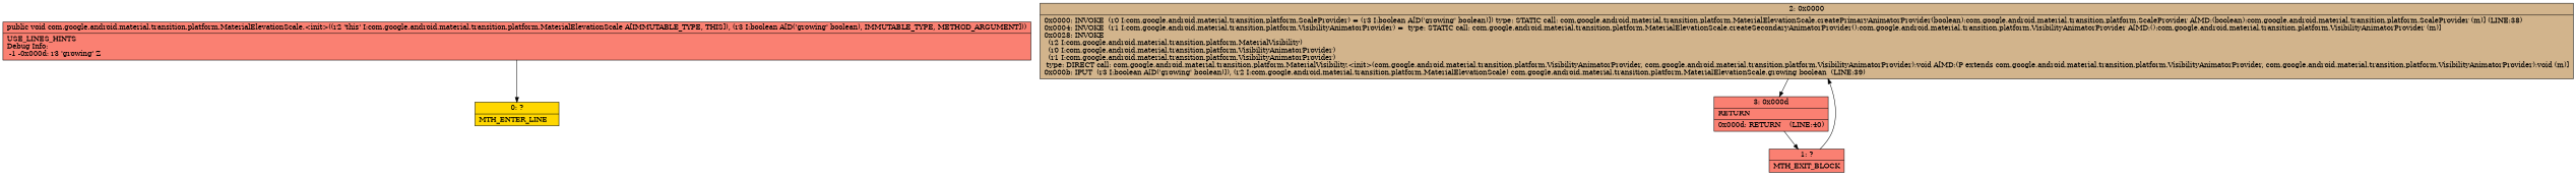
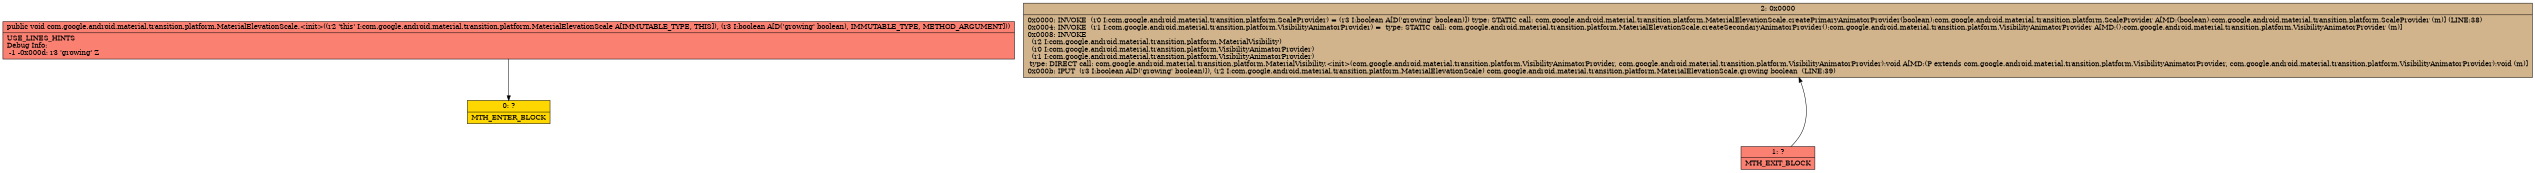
  digraph {
    node [fillcolor=salmon shape=record style=filled]
-   n1 [fillcolor=gold label="{0\:\ ?|MTH_ENTER_LINE\l}"]
-   n2 [fillcolor=tan label="{2\:\ 0x0000|0x0000: INVOKE  (r0 I:com.google.android.material.transition.platform.ScaleProvider) = (r3 I:boolean A[D('growing' boolean)]) type: STATIC call: com.google.android.material.transition.platform.MaterialElevationScale.createPrimaryAnimatorProvider(boolean):com.google.android.material.transition.platform.ScaleProvider A[MD:(boolean):com.google.android.material.transition.platform.ScaleProvider (m)] (LINE:38)\l0x0004: INVOKE  (r1 I:com.google.android.material.transition.platform.VisibilityAnimatorProvider) =  type: STATIC call: com.google.android.material.transition.platform.MaterialElevationScale.createSecondaryAnimatorProvider():com.google.android.material.transition.platform.VisibilityAnimatorProvider A[MD:():com.google.android.material.transition.platform.VisibilityAnimatorProvider (m)]\l0x0028: INVOKE  \l  (r2 I:com.google.android.material.transition.platform.MaterialVisibility)\l  (r0 I:com.google.android.material.transition.platform.VisibilityAnimatorProvider)\l  (r1 I:com.google.android.material.transition.platform.VisibilityAnimatorProvider)\l type: DIRECT call: com.google.android.material.transition.platform.MaterialVisibility.\<init\>(com.google.android.material.transition.platform.VisibilityAnimatorProvider, com.google.android.material.transition.platform.VisibilityAnimatorProvider):void A[MD:(P extends com.google.android.material.transition.platform.VisibilityAnimatorProvider, com.google.android.material.transition.platform.VisibilityAnimatorProvider):void (m)]\l0x000b: IPUT  (r3 I:boolean A[D('growing' boolean)]), (r2 I:com.google.android.material.transition.platform.MaterialElevationScale) com.google.android.material.transition.platform.MaterialElevationScale.growing boolean  (LINE:39)\l}"]
-   n3 [label="{3\:\ 0x000d|RETURN\l|0x000d: RETURN    (LINE:40)\l}"]
+   n1 [fillcolor=gold label="{0\:\ ?|MTH_ENTER_BLOCK\l}"]
+   n2 [fillcolor=tan label="{2\:\ 0x0000|0x0000: INVOKE  (r0 I:com.google.android.material.transition.platform.ScaleProvider) = (r3 I:boolean A[D('growing' boolean)]) type: STATIC call: com.google.android.material.transition.platform.MaterialElevationScale.createPrimaryAnimatorProvider(boolean):com.google.android.material.transition.platform.ScaleProvider A[MD:(boolean):com.google.android.material.transition.platform.ScaleProvider (m)] (LINE:38)\l0x0004: INVOKE  (r1 I:com.google.android.material.transition.platform.VisibilityAnimatorProvider) =  type: STATIC call: com.google.android.material.transition.platform.MaterialElevationScale.createSecondaryAnimatorProvider():com.google.android.material.transition.platform.VisibilityAnimatorProvider A[MD:():com.google.android.material.transition.platform.VisibilityAnimatorProvider (m)]\l0x0008: INVOKE  \l  (r2 I:com.google.android.material.transition.platform.MaterialVisibility)\l  (r0 I:com.google.android.material.transition.platform.VisibilityAnimatorProvider)\l  (r1 I:com.google.android.material.transition.platform.VisibilityAnimatorProvider)\l type: DIRECT call: com.google.android.material.transition.platform.MaterialVisibility.\<init\>(com.google.android.material.transition.platform.VisibilityAnimatorProvider, com.google.android.material.transition.platform.VisibilityAnimatorProvider):void A[MD:(P extends com.google.android.material.transition.platform.VisibilityAnimatorProvider, com.google.android.material.transition.platform.VisibilityAnimatorProvider):void (m)]\l0x000b: IPUT  (r3 I:boolean A[D('growing' boolean)]), (r2 I:com.google.android.material.transition.platform.MaterialElevationScale) com.google.android.material.transition.platform.MaterialElevationScale.growing boolean  (LINE:39)\l}"]
    n4 [label="{1\:\ ?|MTH_EXIT_BLOCK\l}"]
    n5 [label="{public void com.google.android.material.transition.platform.MaterialElevationScale.\<init\>((r2 'this' I:com.google.android.material.transition.platform.MaterialElevationScale A[IMMUTABLE_TYPE, THIS]), (r3 I:boolean A[D('growing' boolean), IMMUTABLE_TYPE, METHOD_ARGUMENT]))  | USE_LINES_HINTS\lDebug Info:\l  \-1 \-0x000d: r3 'growing' Z\l}"]
-   n2 -> n3
-   n3 -> n4
    n4 -> n2
    n5 -> n1
  }
